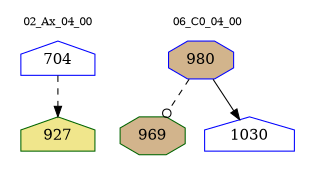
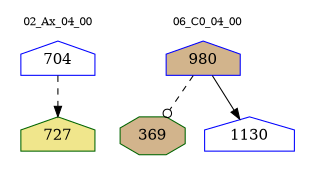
  digraph {
    node [color=blue fillcolor=white shape=house style=filled]
    edge [arrowhead=normal color=black style=dashed]
    n1 [label=704]
-   n2 [color=darkgreen fillcolor=khaki label=927]
-   n3 [fillcolor=tan label=980 shape=octagon]
-   n4 [color=darkgreen fillcolor=tan label=969 shape=octagon]
-   n5 [label=1030]
+   n2 [color=darkgreen fillcolor=khaki label=727]
+   n3 [fillcolor=tan label=980]
+   n4 [color=darkgreen fillcolor=tan label=369 shape=octagon]
+   n5 [label=1130]
    subgraph cluster_1 {
      color=white
      fontsize=10
      label="02_Ax_04_00"
      n1
      n2
    }
    subgraph cluster_2 {
      color=white
      fontsize=10
      label="06_C0_04_00"
      n3
      n4
      n5
    }
    n1 -> n2
    n3 -> n4 [arrowhead=odot]
    n3 -> n5 [style=solid]
  }
